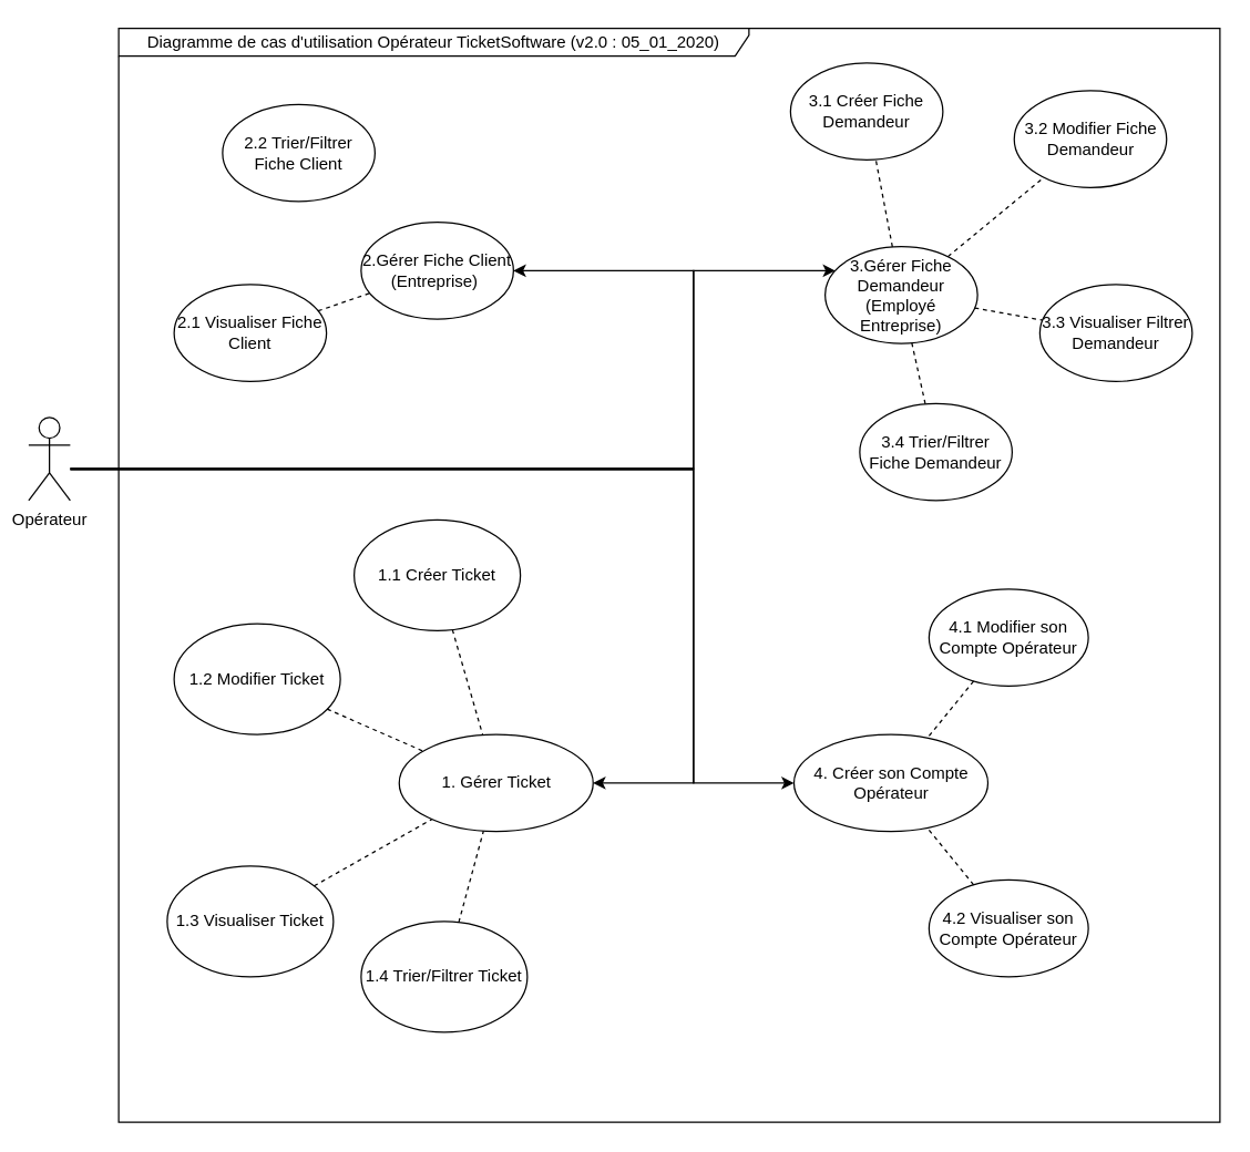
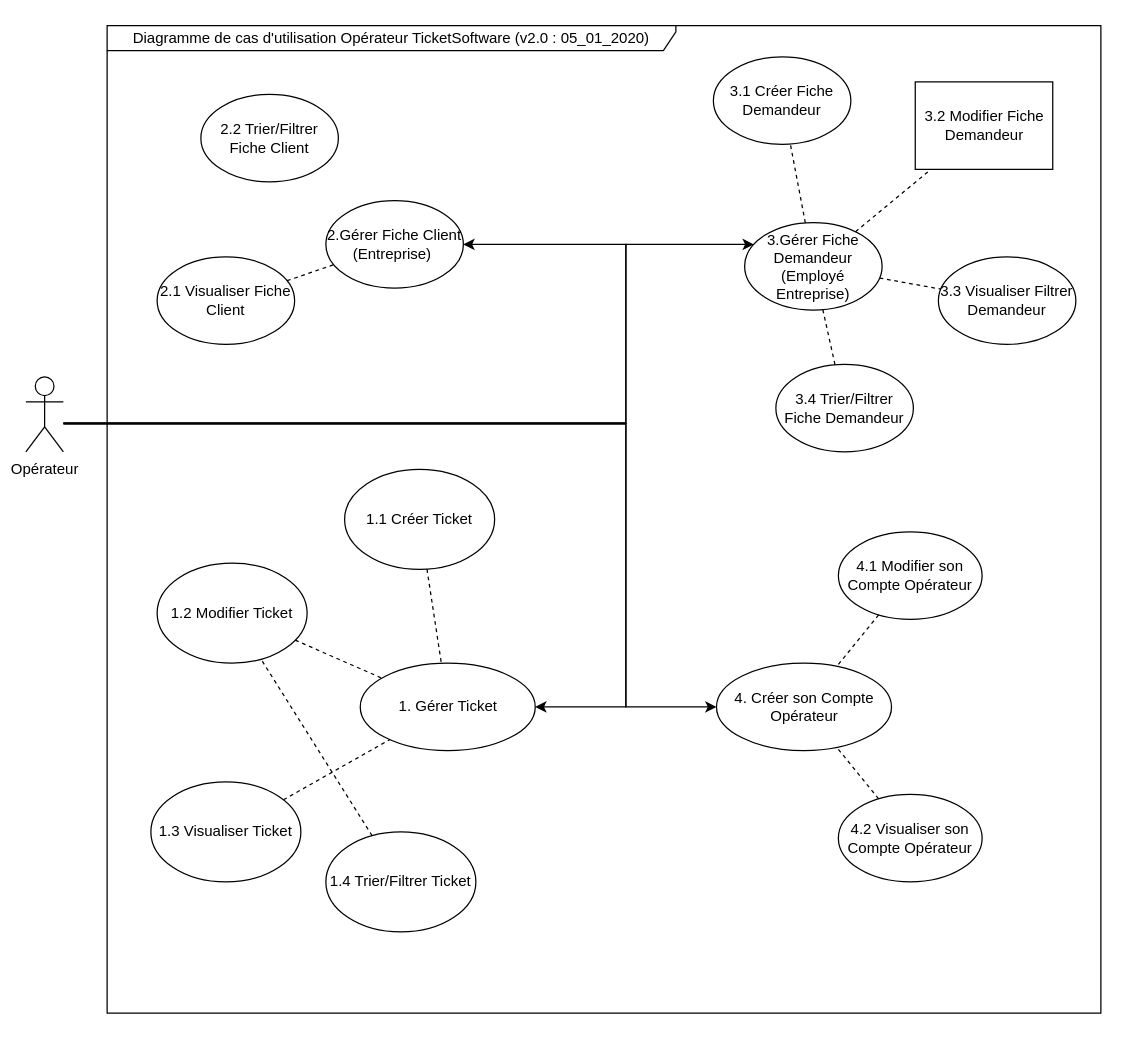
  <mxCell id="0" />
  <mxCell id="1" parent="0" />
  <mxCell id="2" value="Diagramme de cas d'utilisation Opérateur TicketSoftware (v2.0 : 05_01_2020)" style="shape=umlFrame;whiteSpace=wrap;html=1;width=455;height=20;" parent="1" vertex="1"><mxGeometry x="85" y="20" width="795" height="790" as="geometry" /></mxCell>
  <mxCell id="3" style="edgeStyle=orthogonalEdgeStyle;rounded=0;orthogonalLoop=1;jettySize=auto;html=1;strokeColor=#000000;" parent="1" target="6" edge="1"><mxGeometry relative="1" as="geometry"><Array as="points"><mxPoint x="500" y="338" /><mxPoint x="500" y="565" /></Array><mxPoint x="50" y="338" as="sourcePoint" /><mxPoint x="410" y="418" as="targetPoint" /></mxGeometry></mxCell>
  <mxCell id="4" style="edgeStyle=orthogonalEdgeStyle;rounded=0;orthogonalLoop=1;jettySize=auto;html=1;strokeColor=#000000;fillColor=#CC0000;" parent="1" target="7" edge="1"><mxGeometry relative="1" as="geometry"><Array as="points"><mxPoint x="500" y="338" /><mxPoint x="500" y="195" /></Array><mxPoint x="50" y="338" as="sourcePoint" /><mxPoint x="410" y="268" as="targetPoint" /></mxGeometry></mxCell>
  <mxCell id="5" value="Opérateur" style="shape=umlActor;verticalLabelPosition=bottom;labelBackgroundColor=#ffffff;verticalAlign=top;html=1;" parent="1" vertex="1"><mxGeometry x="20" y="301" width="30" height="60" as="geometry" /></mxCell>
  <mxCell id="6" value="1. Gérer Ticket" style="ellipse;whiteSpace=wrap;html=1;" parent="1" vertex="1"><mxGeometry x="287.5" y="530" width="140" height="70" as="geometry" /></mxCell>
  <mxCell id="7" value="2.Gérer Fiche Client (Entreprise)&amp;nbsp;" style="ellipse;whiteSpace=wrap;html=1;" parent="1" vertex="1"><mxGeometry x="260" y="160" width="110" height="70" as="geometry" /></mxCell>
- <mxCell id="8" value="1.1 Créer Ticket" style="ellipse;whiteSpace=wrap;html=1;" parent="1" vertex="1"><mxGeometry x="255" y="375" width="120" height="80" as="geometry" /></mxCell>
+ <mxCell id="8" value="1.1 Créer Ticket" style="ellipse;whiteSpace=wrap;html=1;" parent="1" vertex="1"><mxGeometry x="275" y="375" width="120" height="80" as="geometry" /></mxCell>
  <mxCell id="9" value="1.2 Modifier Ticket" style="ellipse;whiteSpace=wrap;html=1;" parent="1" vertex="1"><mxGeometry x="125" y="450" width="120" height="80" as="geometry" /></mxCell>
  <mxCell id="10" value="1.3 Visualiser Ticket" style="ellipse;whiteSpace=wrap;html=1;" parent="1" vertex="1"><mxGeometry x="120" y="625" width="120" height="80" as="geometry" /></mxCell>
  <mxCell id="11" value="1.4 Trier/Filtrer Ticket" style="ellipse;whiteSpace=wrap;html=1;" parent="1" vertex="1"><mxGeometry x="260" y="665" width="120" height="80" as="geometry" /></mxCell>
  <mxCell id="12" value="" style="endArrow=none;dashed=1;html=1;" parent="1" source="8" target="6" edge="1"><mxGeometry width="50" height="50" relative="1" as="geometry"><mxPoint x="320" y="465" as="sourcePoint" /><mxPoint x="370" y="415" as="targetPoint" /></mxGeometry></mxCell>
  <mxCell id="13" value="" style="endArrow=none;dashed=1;html=1;" parent="1" source="9" target="6" edge="1"><mxGeometry width="50" height="50" relative="1" as="geometry"><mxPoint x="325" y="460" as="sourcePoint" /><mxPoint x="382.5" y="460" as="targetPoint" /></mxGeometry></mxCell>
  <mxCell id="14" value="" style="endArrow=none;dashed=1;html=1;" parent="1" source="10" target="6" edge="1"><mxGeometry width="50" height="50" relative="1" as="geometry"><mxPoint x="454.556" y="545.001" as="sourcePoint" /><mxPoint x="453.06" y="494.999" as="targetPoint" /></mxGeometry></mxCell>
- <mxCell id="15" value="" style="endArrow=none;dashed=1;html=1;" parent="1" source="11" target="6" edge="1"><mxGeometry width="50" height="50" relative="1" as="geometry"><mxPoint x="567.389" y="536.84" as="sourcePoint" /><mxPoint x="494.415" y="488.032" as="targetPoint" /></mxGeometry></mxCell>
+ <mxCell id="15" value="" style="endArrow=none;dashed=1;html=1;" parent="1" source="11" target="9" edge="1"><mxGeometry width="50" height="50" relative="1" as="geometry"><mxPoint x="567.389" y="536.84" as="sourcePoint" /><mxPoint x="494.415" y="488.032" as="targetPoint" /></mxGeometry></mxCell>
  <mxCell id="16" value="3.Gérer Fiche Demandeur (Employé Entreprise)" style="ellipse;whiteSpace=wrap;html=1;" parent="1" vertex="1"><mxGeometry x="595" y="177.5" width="110" height="70" as="geometry" /></mxCell>
  <mxCell id="17" style="edgeStyle=orthogonalEdgeStyle;rounded=0;orthogonalLoop=1;jettySize=auto;html=1;strokeColor=#000000;fillColor=#CC0000;" parent="1" target="16" edge="1"><mxGeometry relative="1" as="geometry"><Array as="points"><mxPoint x="500" y="338" /><mxPoint x="500" y="195" /></Array><mxPoint x="50" y="338" as="sourcePoint" /><mxPoint x="530" y="340" as="targetPoint" /></mxGeometry></mxCell>
  <mxCell id="18" value="2.1 Visualiser Fiche Client" style="ellipse;whiteSpace=wrap;html=1;" parent="1" vertex="1"><mxGeometry x="125" y="205" width="110" height="70" as="geometry" /></mxCell>
  <mxCell id="19" value="2.2 Trier/Filtrer Fiche Client" style="ellipse;whiteSpace=wrap;html=1;" parent="1" vertex="1"><mxGeometry x="160" y="75" width="110" height="70" as="geometry" /></mxCell>
  <mxCell id="20" value="" style="endArrow=none;dashed=1;html=1;" parent="1" source="18" target="7" edge="1"><mxGeometry width="50" height="50" relative="1" as="geometry"><mxPoint x="419.648" y="163.736" as="sourcePoint" /><mxPoint x="438.069" y="206.226" as="targetPoint" /></mxGeometry></mxCell>
  <mxCell id="21" value="3.1 Créer Fiche Demandeur" style="ellipse;whiteSpace=wrap;html=1;" parent="1" vertex="1"><mxGeometry x="570" y="45" width="110" height="70" as="geometry" /></mxCell>
- <mxCell id="22" value="3.2 Modifier Fiche Demandeur" style="ellipse;whiteSpace=wrap;html=1;" parent="1" vertex="1"><mxGeometry x="731.5" y="65" width="110" height="70" as="geometry" /></mxCell>
+ <mxCell id="22" value="3.2 Modifier Fiche Demandeur" style="whiteSpace=wrap;html=1;rounded=0;" parent="1" vertex="1"><mxGeometry x="731.5" y="65" width="110" height="70" as="geometry" /></mxCell>
  <mxCell id="23" value="3.3 Visualiser Filtrer Demandeur" style="ellipse;whiteSpace=wrap;html=1;" parent="1" vertex="1"><mxGeometry x="750" y="205" width="110" height="70" as="geometry" /></mxCell>
  <mxCell id="24" value="3.4 Trier/Filtrer Fiche Demandeur" style="ellipse;whiteSpace=wrap;html=1;" parent="1" vertex="1"><mxGeometry x="620" y="291" width="110" height="70" as="geometry" /></mxCell>
  <mxCell id="25" value="" style="endArrow=none;dashed=1;html=1;" parent="1" source="16" target="21" edge="1"><mxGeometry width="50" height="50" relative="1" as="geometry"><mxPoint x="570" y="315" as="sourcePoint" /><mxPoint x="620" y="265" as="targetPoint" /></mxGeometry></mxCell>
  <mxCell id="26" value="" style="endArrow=none;dashed=1;html=1;" parent="1" source="16" target="22" edge="1"><mxGeometry width="50" height="50" relative="1" as="geometry"><mxPoint x="567.672" y="311.312" as="sourcePoint" /><mxPoint x="559.702" y="274.699" as="targetPoint" /></mxGeometry></mxCell>
  <mxCell id="27" value="" style="endArrow=none;dashed=1;html=1;" parent="1" source="16" target="23" edge="1"><mxGeometry width="50" height="50" relative="1" as="geometry"><mxPoint x="622.682" y="328.555" as="sourcePoint" /><mxPoint x="657.428" y="315.065" as="targetPoint" /></mxGeometry></mxCell>
  <mxCell id="28" value="" style="endArrow=none;dashed=1;html=1;" parent="1" source="16" target="24" edge="1"><mxGeometry width="50" height="50" relative="1" as="geometry"><mxPoint x="621.073" y="365.115" as="sourcePoint" /><mxPoint x="669.144" y="385.675" as="targetPoint" /></mxGeometry></mxCell>
  <mxCell id="29" value="4. Créer son Compte Opérateur" style="ellipse;whiteSpace=wrap;html=1;" parent="1" vertex="1"><mxGeometry x="572.5" y="530" width="140" height="70" as="geometry" /></mxCell>
  <mxCell id="30" style="edgeStyle=orthogonalEdgeStyle;rounded=0;orthogonalLoop=1;jettySize=auto;html=1;strokeColor=#000000;" parent="1" target="29" edge="1"><mxGeometry relative="1" as="geometry"><Array as="points"><mxPoint x="500" y="338" /><mxPoint x="500" y="565" /></Array><mxPoint x="50" y="338.786" as="sourcePoint" /><mxPoint x="384.998" y="560.214" as="targetPoint" /></mxGeometry></mxCell>
  <mxCell id="31" value="4.1 Modifier son Compte Opérateur" style="ellipse;whiteSpace=wrap;html=1;" parent="1" vertex="1"><mxGeometry x="670" y="425" width="115" height="70" as="geometry" /></mxCell>
  <mxCell id="32" value="" style="endArrow=none;dashed=1;html=1;" parent="1" source="31" target="29" edge="1"><mxGeometry width="50" height="50" relative="1" as="geometry"><mxPoint x="340.258" y="675.589" as="sourcePoint" /><mxPoint x="358.295" y="609.696" as="targetPoint" /></mxGeometry></mxCell>
  <mxCell id="33" value="4.2 Visualiser son Compte Opérateur" style="ellipse;whiteSpace=wrap;html=1;" parent="1" vertex="1"><mxGeometry x="670" y="635" width="115" height="70" as="geometry" /></mxCell>
  <mxCell id="34" value="" style="endArrow=none;dashed=1;html=1;" parent="1" source="33" target="29" edge="1"><mxGeometry width="50" height="50" relative="1" as="geometry"><mxPoint x="652.5" y="475" as="sourcePoint" /><mxPoint x="652.5" y="540" as="targetPoint" /></mxGeometry></mxCell>
